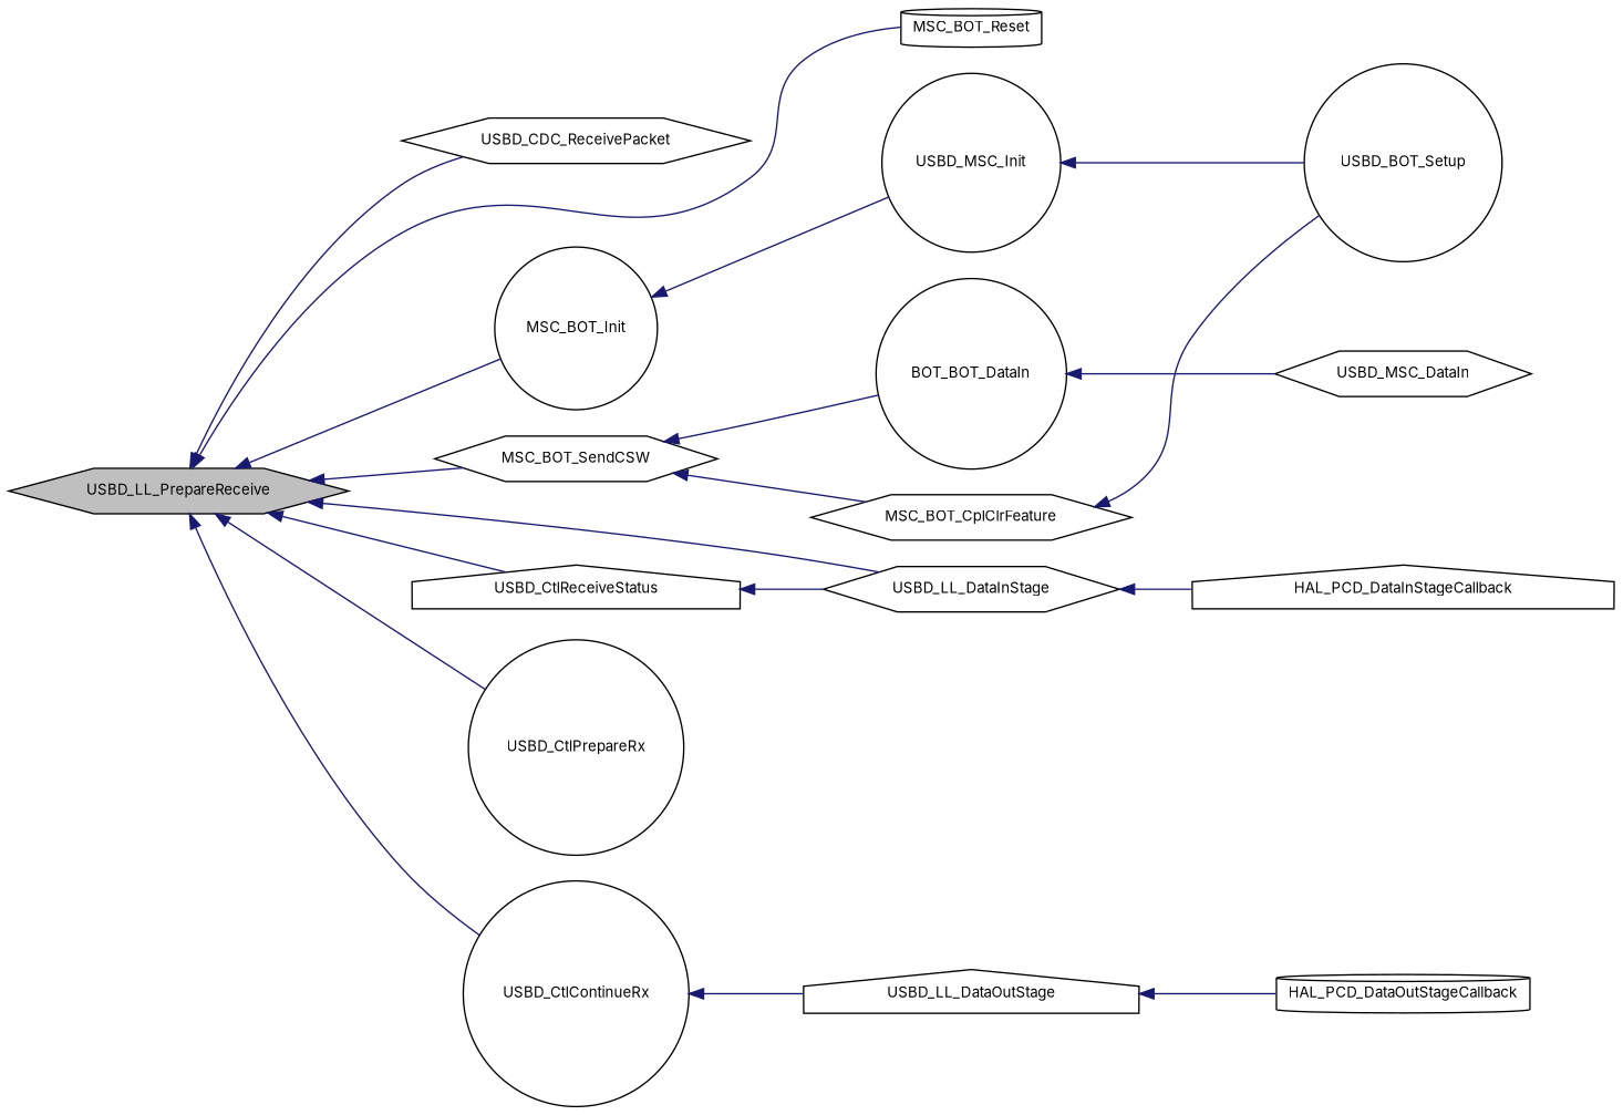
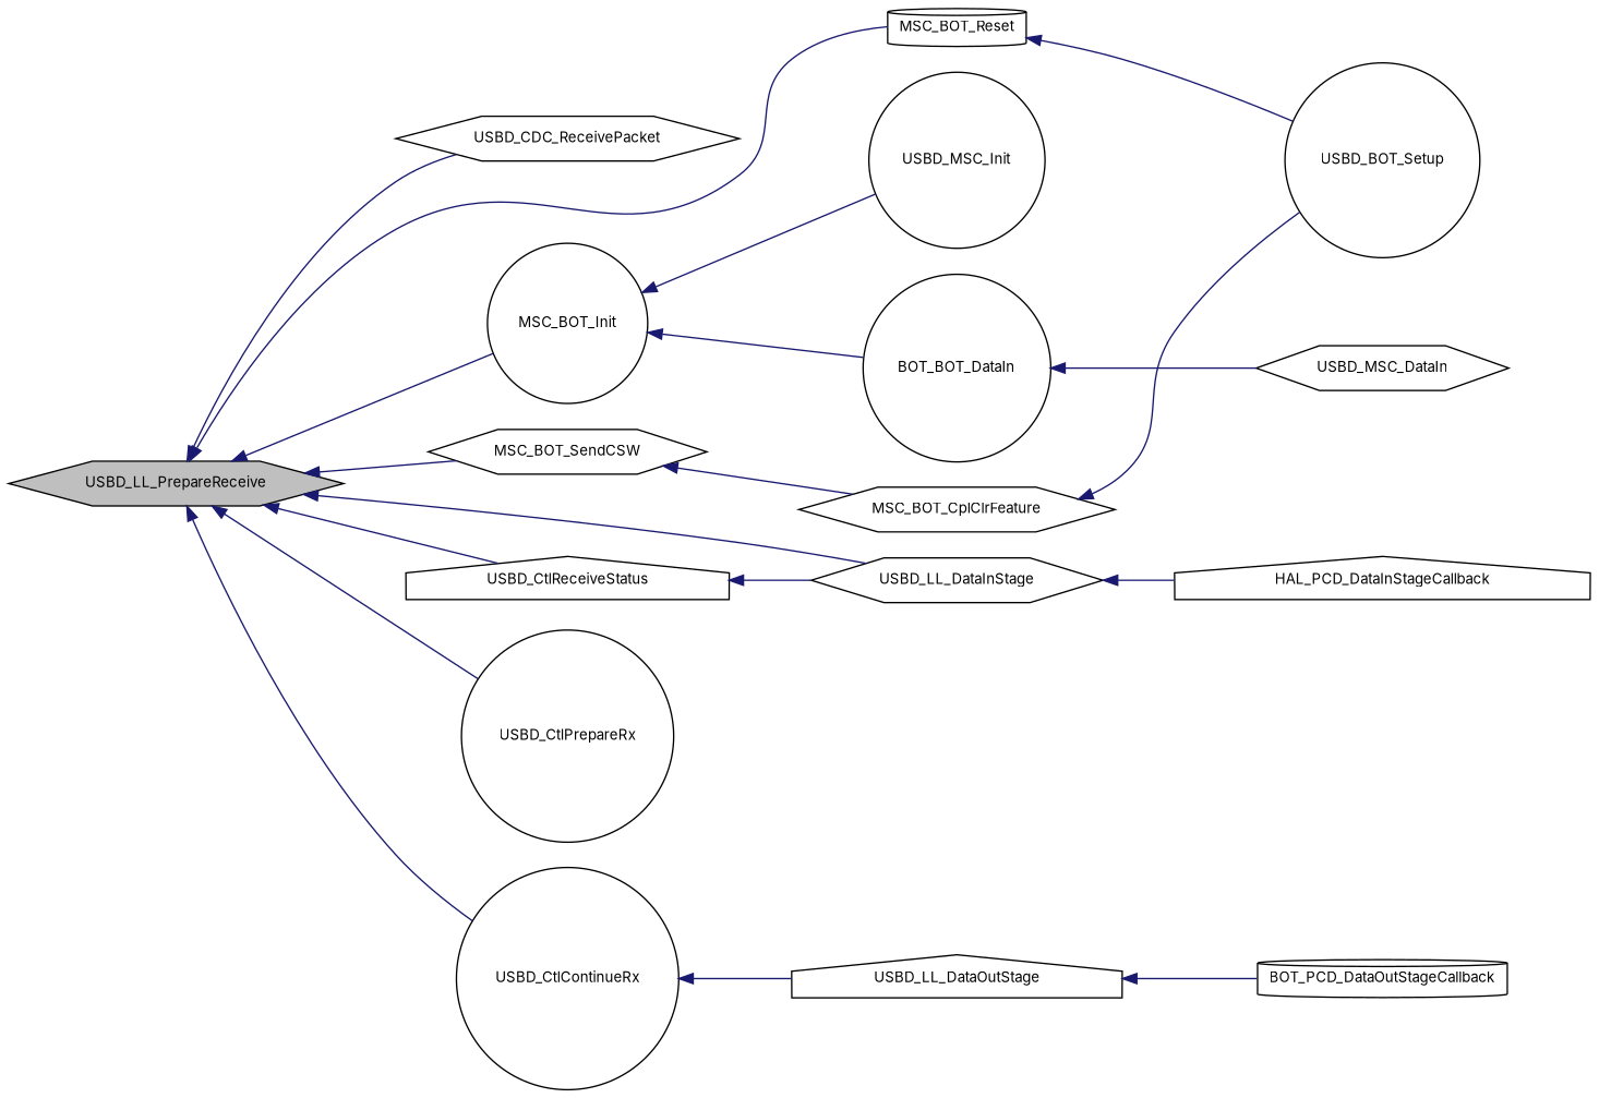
  digraph {
    fontname=Inter
    rankdir=LR
    node [color=black fillcolor=white fontname=Inter fontsize=10 shape=hexagon style=filled]
    edge [color=midnightblue dir=back fontname=Inter fontsize=10 labelfontname=Helvetica labelfontsize=10 style=solid]
    n1 [fillcolor=grey75 fontcolor=black height=0.2 label=USBD_LL_PrepareReceive width=0.4]
    n2 [height=0.2 label=USBD_CDC_ReceivePacket width=0.4]
    n3 [height=0.2 label=MSC_BOT_Init shape=circle width=0.4]
    n4 [height=0.2 label=MSC_BOT_Reset shape=cylinder width=0.4]
    n5 [height=0.2 label=MSC_BOT_SendCSW width=0.4]
    n6 [height=0.2 label=USBD_LL_DataInStage width=0.4]
    n7 [height=0.2 label=USBD_CtlPrepareRx shape=circle width=0.4]
    n8 [height=0.2 label=USBD_CtlContinueRx shape=circle width=0.4]
    n9 [height=0.2 label=USBD_CtlReceiveStatus shape=house width=0.4]
    n10 [height=0.2 label=USBD_MSC_Init shape=circle width=0.4]
    n11 [height=0.2 label=USBD_BOT_Setup shape=circle width=0.4]
    n12 [height=0.2 label=BOT_BOT_DataIn shape=circle width=0.4]
    n13 [height=0.2 label=MSC_BOT_CplClrFeature width=0.4]
    n14 [height=0.2 label=HAL_PCD_DataInStageCallback shape=house width=0.4]
    n15 [height=0.2 label=USBD_LL_DataOutStage shape=house width=0.4]
    n16 [height=0.2 label=USBD_MSC_DataIn width=0.4]
-   n17 [height=0.2 label=HAL_PCD_DataOutStageCallback shape=cylinder width=0.4]
+   n17 [height=0.2 label=BOT_PCD_DataOutStageCallback shape=cylinder width=0.4]
    n1 -> n2
    n1 -> n3
    n1 -> n4
    n1 -> n5
    n1 -> n6
    n1 -> n7
    n1 -> n8
    n1 -> n9
    n3 -> n10
-   n10 -> n11
-   n5 -> n12
+   n4 -> n11
+   n3 -> n12
    n5 -> n13
    n6 -> n14
    n8 -> n15
    n9 -> n6
    n12 -> n16
    n13 -> n11
    n15 -> n17
  }
